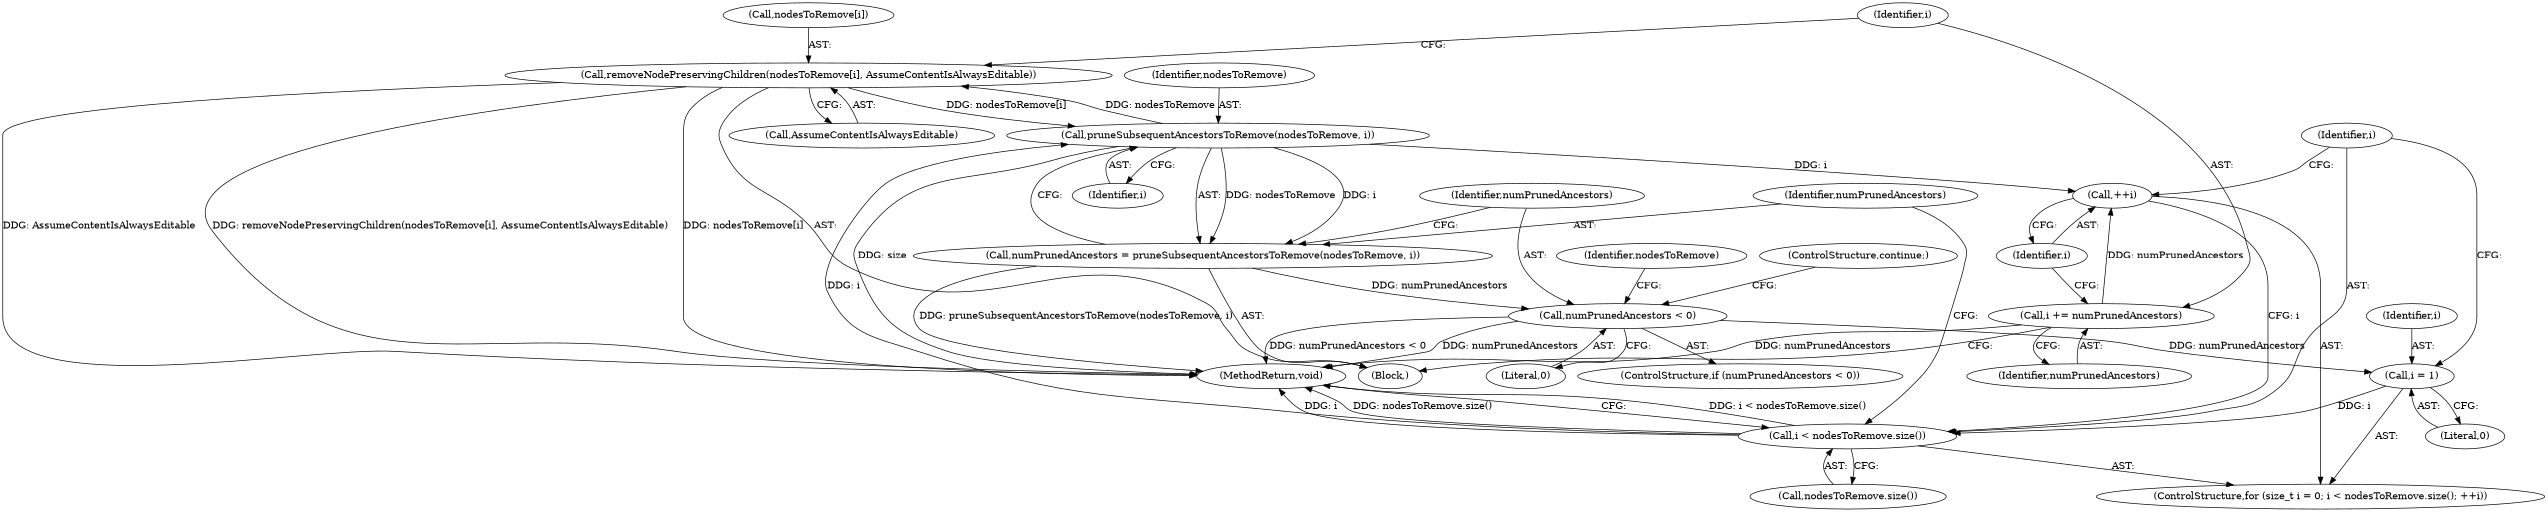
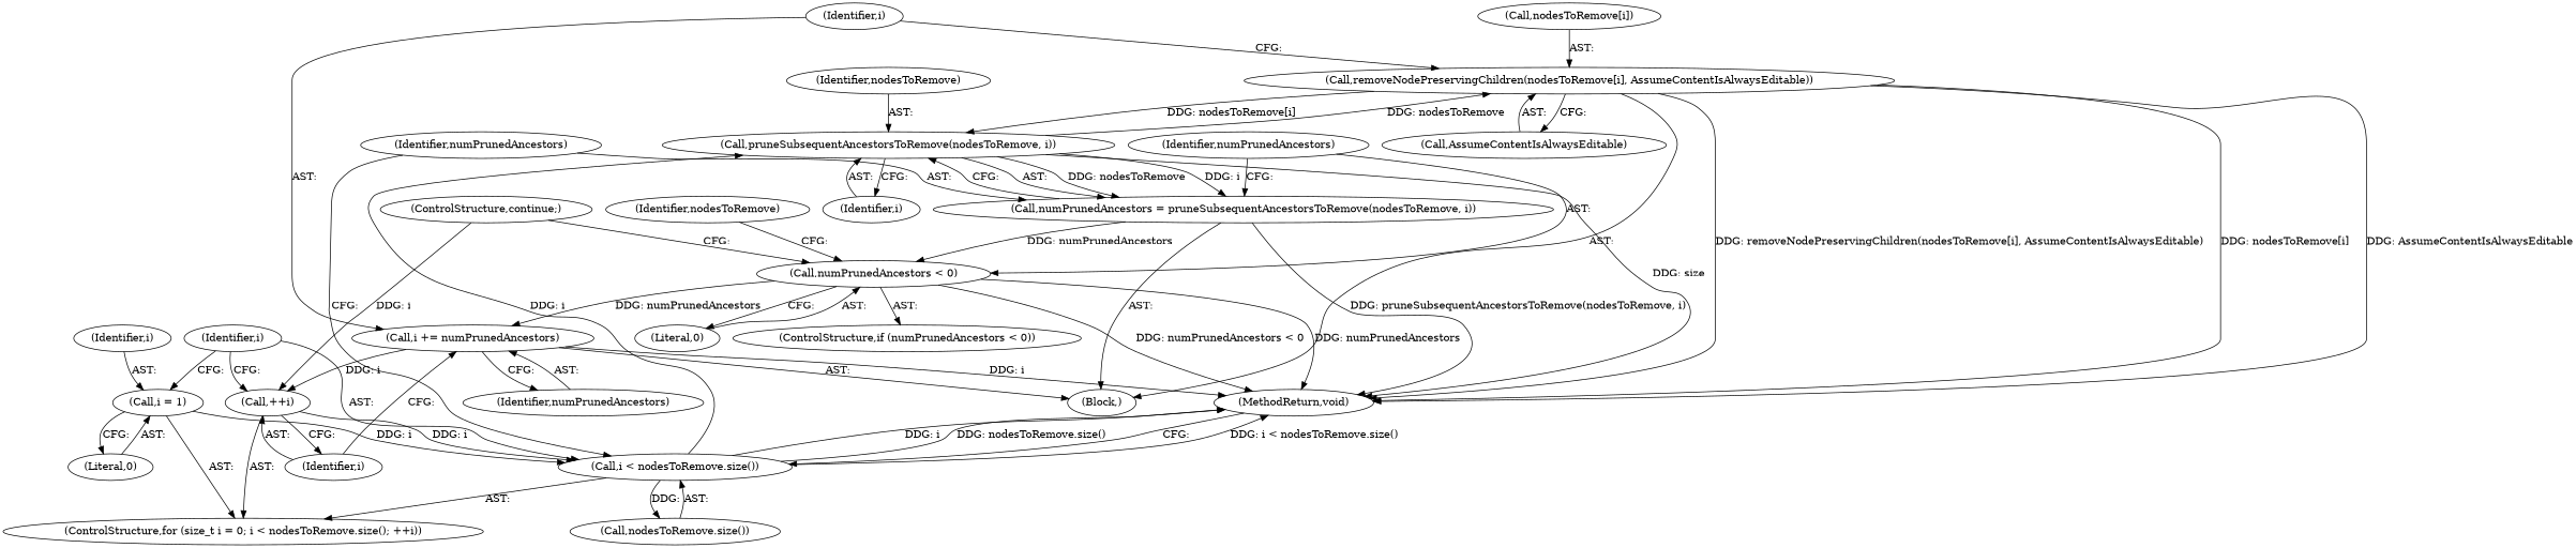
  digraph {
    n1 [label="(Call,removeNodePreservingChildren(nodesToRemove[i], AssumeContentIsAlwaysEditable))"]
    n2 [label="(Call,pruneSubsequentAncestorsToRemove(nodesToRemove, i))"]
    n3 [label="(Call,AssumeContentIsAlwaysEditable)"]
    n4 [label="(MethodReturn,void)"]
    n5 [label="(Block,)"]
    n6 [label="(Call,++i)"]
    n7 [label="(Call,numPrunedAncestors = pruneSubsequentAncestorsToRemove(nodesToRemove, i))"]
    n8 [label="(Identifier,i)"]
    n9 [label="(Call,i < nodesToRemove.size())"]
    n10 [label="(ControlStructure,for (size_t i = 0; i < nodesToRemove.size(); ++i))"]
    n11 [label="(Identifier,i)"]
    n12 [label="(Call,i += numPrunedAncestors)"]
    n13 [label="(Identifier,numPrunedAncestors)"]
    n14 [label="(Call,numPrunedAncestors < 0)"]
    n15 [label="(Call,nodesToRemove.size())"]
    n16 [label="(Call,i = 1)"]
    n17 [label="(Literal,0)"]
    n18 [label="(Literal,0)"]
    n19 [label="(ControlStructure,if (numPrunedAncestors < 0))"]
    n20 [label="(Identifier,i)"]
    n21 [label="(Identifier,nodesToRemove)"]
    n22 [label="(ControlStructure,continue;)"]
    n23 [label="(Identifier,numPrunedAncestors)"]
    n24 [label="(Identifier,i)"]
    n25 [label="(Identifier,numPrunedAncestors)"]
    n26 [label="(Call,nodesToRemove[i])"]
    n27 [label="(Identifier,nodesToRemove)"]
    n28 [label="(Identifier,i)"]
    n1 -> n2 [label="DDG: nodesToRemove[i]"]
    n1 -> n3 [label="CFG: "]
    n1 -> n4 [label="DDG: removeNodePreservingChildren(nodesToRemove[i], AssumeContentIsAlwaysEditable)"]
    n1 -> n4 [label="DDG: nodesToRemove[i]"]
    n1 -> n4 [label="DDG: AssumeContentIsAlwaysEditable"]
    n1 -> n5 [label="AST: "]
    n2 -> n1 [label="DDG: nodesToRemove"]
    n2 -> n4 [label="DDG: size"]
-   n2 -> n6 [label="DDG: i"]
+   n22 -> n6 [label="DDG: i"]
    n2 -> n7 [label="AST: "]
    n2 -> n7 [label="DDG: nodesToRemove"]
    n2 -> n7 [label="DDG: i"]
    n2 -> n8 [label="CFG: "]
    n3 -> n1 [label="AST: "]
    n4 -> n9 [label="CFG: "]
-   n6 -> n9 [label="CFG: i"]
+   n6 -> n9 [label="DDG: i"]
    n6 -> n10 [label="AST: "]
    n6 -> n11 [label="CFG: "]
    n7 -> n2 [label="CFG: "]
    n7 -> n4 [label="DDG: pruneSubsequentAncestorsToRemove(nodesToRemove, i)"]
    n7 -> n5 [label="AST: "]
    n7 -> n14 [label="DDG: numPrunedAncestors"]
    n8 -> n2 [label="AST: "]
    n9 -> n2 [label="DDG: i"]
    n9 -> n4 [label="DDG: i < nodesToRemove.size()"]
    n9 -> n4 [label="DDG: i"]
    n9 -> n4 [label="DDG: nodesToRemove.size()"]
    n9 -> n10 [label="AST: "]
-   n9 -> n15 [label="CFG: "]
+   n9 -> n15 [label="DDG: "]
    n11 -> n6 [label="AST: "]
    n11 -> n12 [label="CFG: "]
-   n12 -> n4 [label="DDG: numPrunedAncestors"]
-   n12 -> n5 [label="CFG: "]
-   n12 -> n6 [label="DDG: numPrunedAncestors"]
+   n12 -> n4 [label="DDG: i"]
+   n12 -> n5 [label="AST: "]
+   n12 -> n6 [label="DDG: i"]
    n12 -> n13 [label="CFG: "]
    n13 -> n12 [label="AST: "]
    n14 -> n4 [label="DDG: numPrunedAncestors"]
    n14 -> n4 [label="DDG: numPrunedAncestors < 0"]
-   n14 -> n16 [label="DDG: numPrunedAncestors"]
+   n14 -> n12 [label="DDG: numPrunedAncestors"]
    n14 -> n18 [label="CFG: "]
    n14 -> n19 [label="AST: "]
    n15 -> n9 [label="AST: "]
    n16 -> n9 [label="DDG: i"]
    n16 -> n10 [label="AST: "]
    n16 -> n17 [label="CFG: "]
    n17 -> n16 [label="AST: "]
    n18 -> n14 [label="AST: "]
    n20 -> n16 [label="AST: "]
    n21 -> n14 [label="CFG: "]
    n22 -> n14 [label="CFG: "]
    n23 -> n7 [label="CFG: "]
    n23 -> n14 [label="AST: "]
    n24 -> n1 [label="CFG: "]
    n24 -> n12 [label="AST: "]
    n25 -> n7 [label="AST: "]
    n25 -> n9 [label="CFG: "]
    n26 -> n1 [label="AST: "]
    n27 -> n2 [label="AST: "]
    n28 -> n6 [label="CFG: "]
    n28 -> n9 [label="AST: "]
    n28 -> n16 [label="CFG: "]
  }
